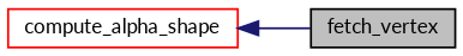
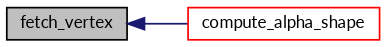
  digraph {
    rankdir=LR
    fontname=Lato
    node [fontname=Lato fontsize=10 shape=record style=filled]
    n1 [color=black fillcolor=grey75 fontcolor=black height=0.2 label=fetch_vertex width=0.4]
    n2 [color=red fillcolor=white height=0.2 label=compute_alpha_shape width=0.4]
-   n2 -> n1 [color=midnightblue dir=back fontname=Lato fontsize=10 labelfontname=Helvetica labelfontsize=10 style=solid]
+   n1 -> n2 [color=midnightblue dir=back fontname=Lato fontsize=10 labelfontname=Helvetica labelfontsize=10 style=solid]
  }
